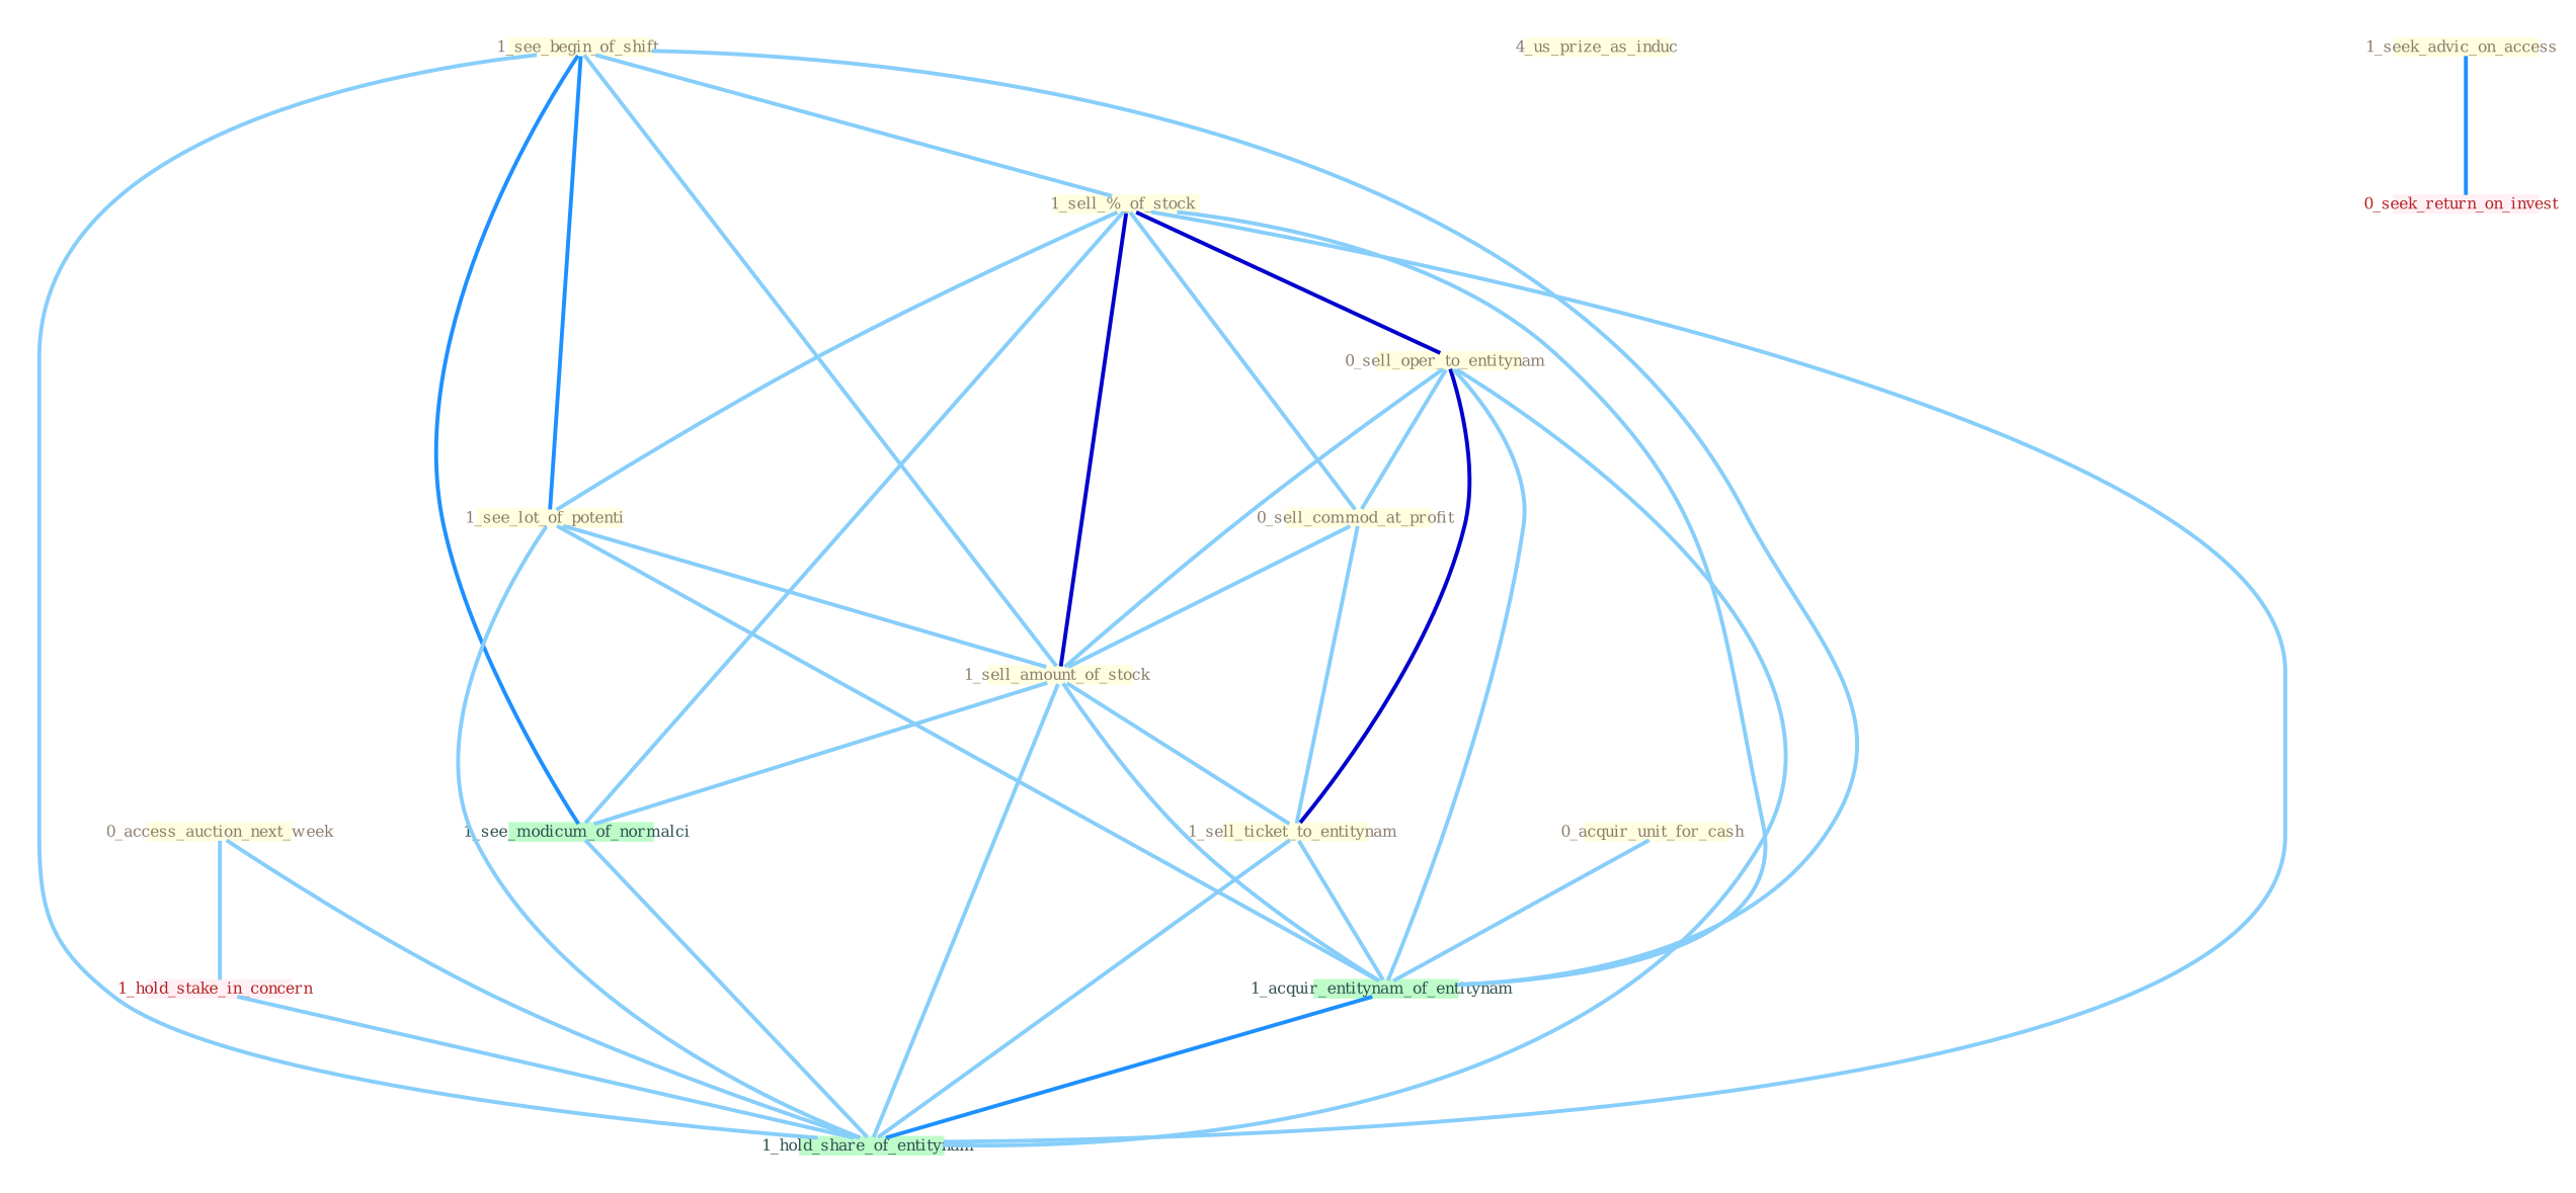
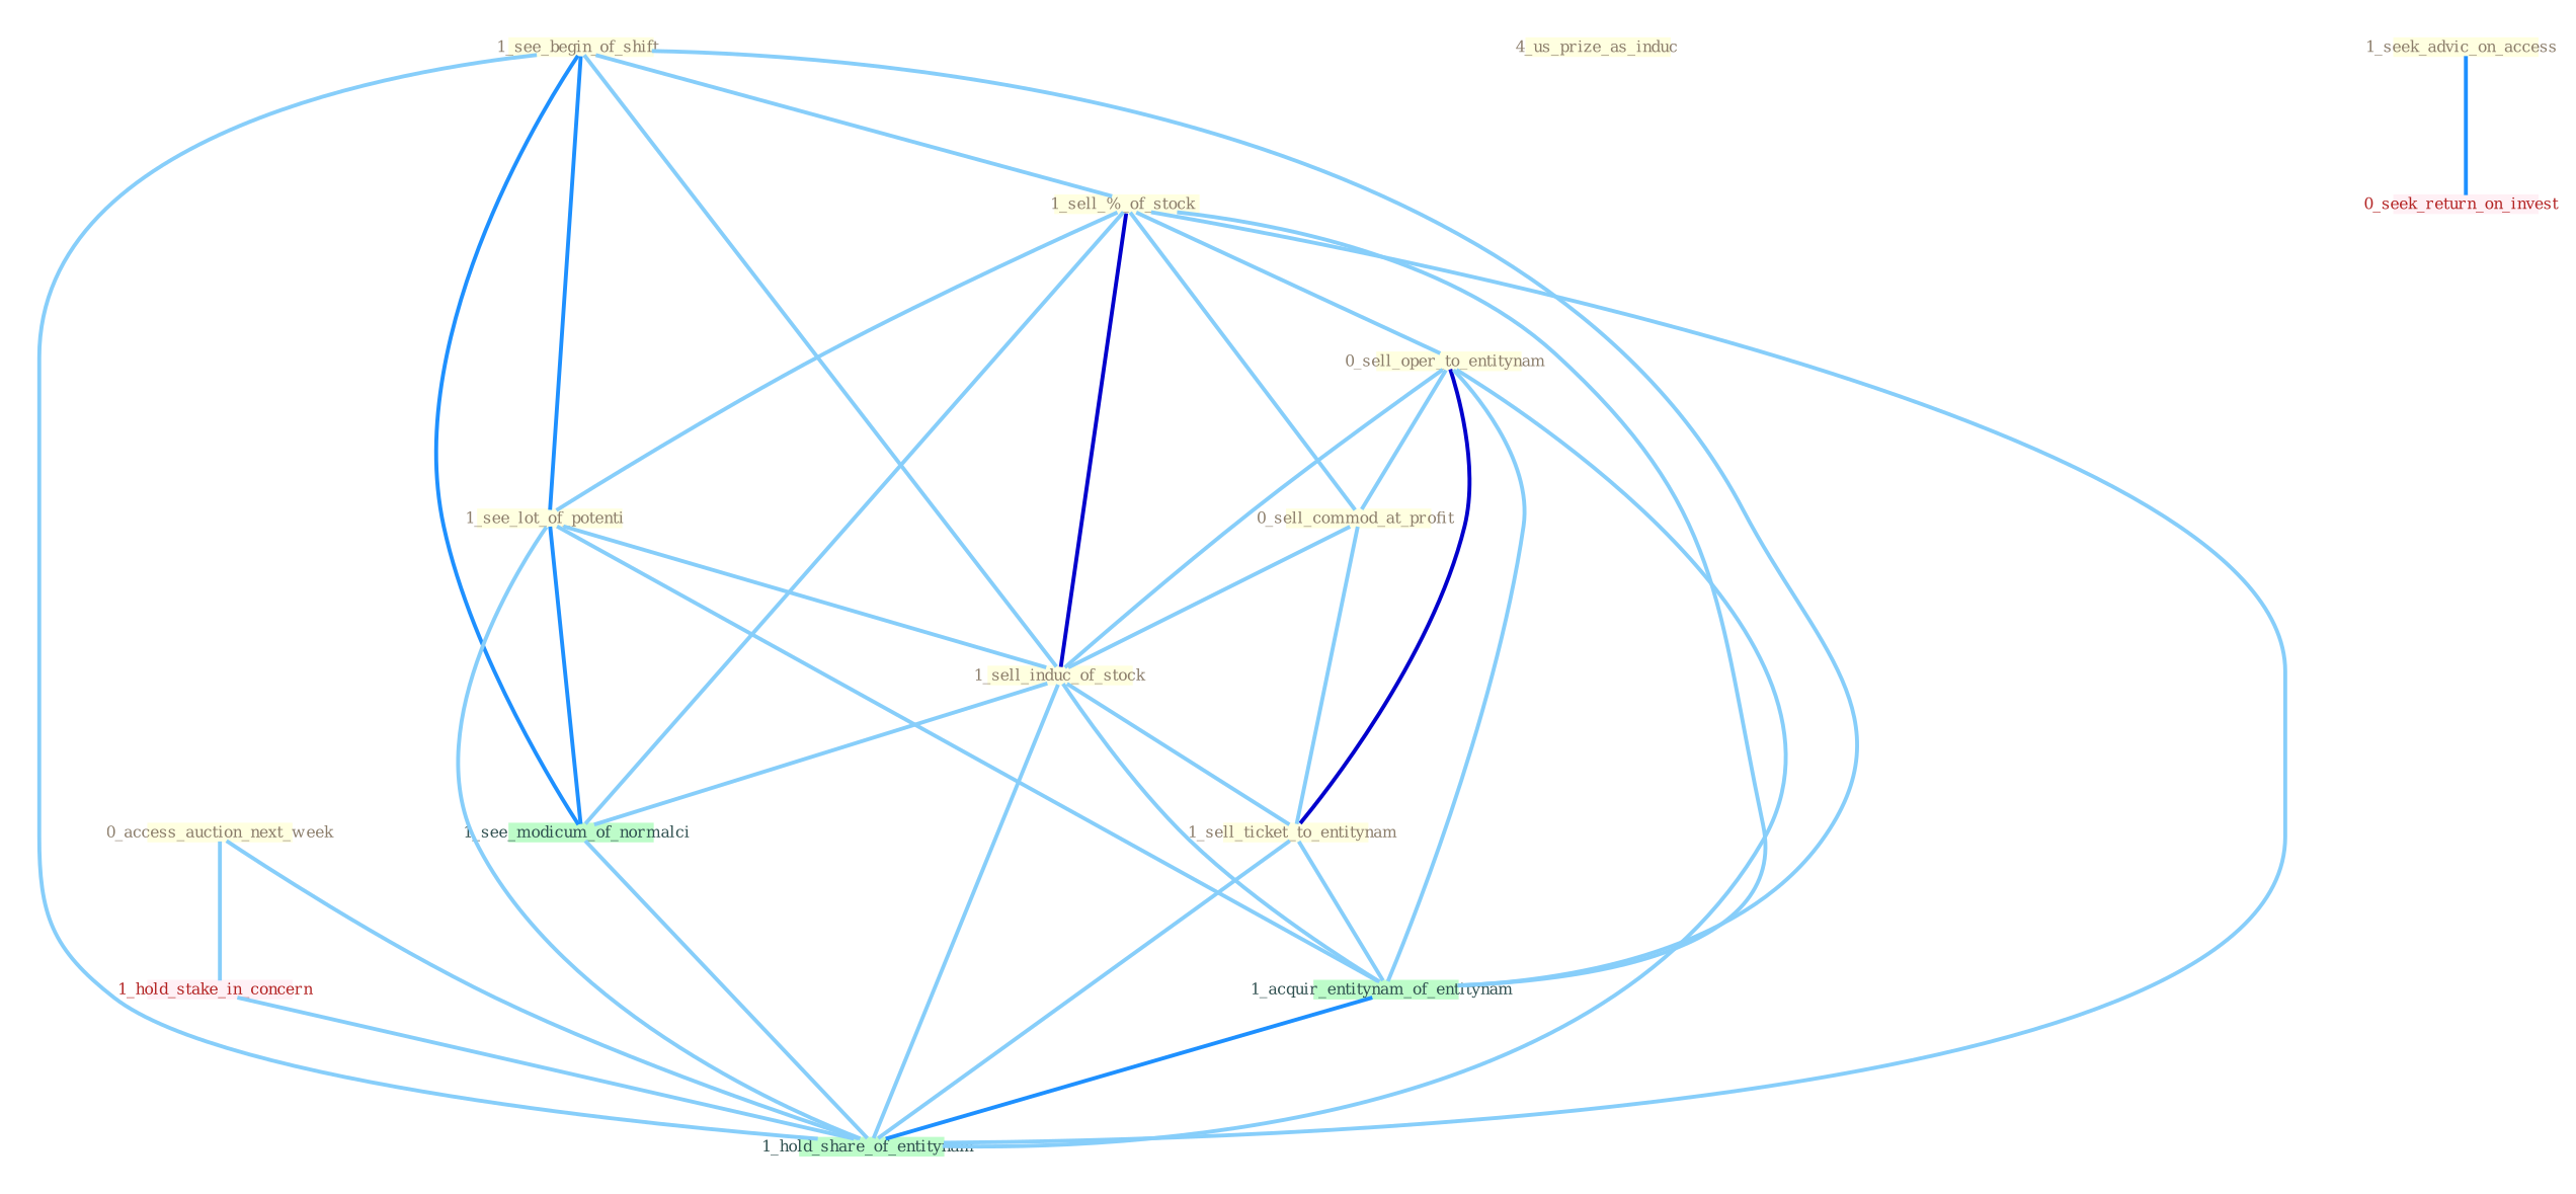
  graph {
    node [color="#ffffe0" fixedsize=true fontcolor="#8b7d6b" fontsize=4 shape=polygon style=filled]
    edge [color="#87cefa" w=1]
    "1_see_begin_of_shift " [height=.06 width=.5]
    n2 [height=.06 label="4_us_prize_as_induc" width=.5]
    "1_sell_%_of_stock " [height=.06 width=.5]
    "0_sell_oper_to_entitynam " [height=.06 width=.5]
    "1_see_lot_of_potenti " [height=.06 width=.5]
-   "0_acquir_unit_for_cash " [height=.06 width=.5]
    "0_sell_commod_at_profit " [height=.06 width=.5]
    "1_seek_advic_on_access " [height=.06 width=.5]
    n9 [height=.06 label="0_access_auction_next_week" width=.5]
-   "1_sell_amount_of_stock " [height=.06 width=.5]
+   "1_sell_amount_of_stock " [height=.06 width=.5 label="1_sell_induc_of_stock"]
    "1_sell_ticket_to_entitynam " [height=.06 width=.5]
    "1_hold_stake_in_concern " [color="#fff0f5" fontcolor="#b22222" height=.06 width=.5]
    "0_seek_return_on_invest " [color="#fff0f5" fontcolor="#b22222" height=.06 width=.5]
    "1_see_modicum_of_normalci " [color="#BDFCC9" fontcolor="#2f4f4f" height=.06 width=.5]
    "1_acquir_entitynam_of_entitynam " [color="#BDFCC9" fontcolor="#2f4f4f" height=.06 width=.5]
    "1_hold_share_of_entitynam " [color="#BDFCC9" fontcolor="#2f4f4f" height=.06 width=.5]
    subgraph sub_1 {
      "1_see_begin_of_shift "
      n2
      "1_sell_%_of_stock "
      "0_sell_oper_to_entitynam "
      "1_see_lot_of_potenti "
-     "0_acquir_unit_for_cash "
      "0_sell_commod_at_profit "
      "1_seek_advic_on_access "
      n9
      "1_sell_amount_of_stock "
      "1_sell_ticket_to_entitynam "
    }
    subgraph sub_2 {
      "1_hold_stake_in_concern "
      "0_seek_return_on_invest "
    }
    "1_see_begin_of_shift " -- "1_sell_%_of_stock "
    "1_see_begin_of_shift " -- "1_see_lot_of_potenti " [color="#1e90ff" w=2]
    "1_see_begin_of_shift " -- "1_sell_amount_of_stock "
    "1_see_begin_of_shift " -- "1_see_modicum_of_normalci " [color="#1e90ff" w=2]
    "1_see_begin_of_shift " -- "1_acquir_entitynam_of_entitynam "
    "1_see_begin_of_shift " -- "1_hold_share_of_entitynam "
-   "1_sell_%_of_stock " -- "0_sell_oper_to_entitynam " [color="#0000cd"]
+   "1_sell_%_of_stock " -- "0_sell_oper_to_entitynam "
    "1_sell_%_of_stock " -- "1_see_lot_of_potenti "
    "1_sell_%_of_stock " -- "0_sell_commod_at_profit "
    "1_sell_%_of_stock " -- "1_sell_amount_of_stock " [color="#0000cd" w=3]
    "1_sell_%_of_stock " -- "1_see_modicum_of_normalci "
    "1_sell_%_of_stock " -- "1_acquir_entitynam_of_entitynam "
    "1_sell_%_of_stock " -- "1_hold_share_of_entitynam "
    "0_sell_oper_to_entitynam " -- "0_sell_commod_at_profit "
    "0_sell_oper_to_entitynam " -- "1_sell_amount_of_stock "
    "0_sell_oper_to_entitynam " -- "1_sell_ticket_to_entitynam " [color="#0000cd" w=3]
    "0_sell_oper_to_entitynam " -- "1_acquir_entitynam_of_entitynam "
    "0_sell_oper_to_entitynam " -- "1_hold_share_of_entitynam "
    "1_see_lot_of_potenti " -- "1_sell_amount_of_stock "
+   "1_see_lot_of_potenti " -- "1_see_modicum_of_normalci " [color="#1e90ff" w=2]
    "1_see_lot_of_potenti " -- "1_acquir_entitynam_of_entitynam "
    "1_see_lot_of_potenti " -- "1_hold_share_of_entitynam "
-   "0_acquir_unit_for_cash " -- "1_acquir_entitynam_of_entitynam "
    "0_sell_commod_at_profit " -- "1_sell_amount_of_stock "
    "0_sell_commod_at_profit " -- "1_sell_ticket_to_entitynam "
    "1_seek_advic_on_access " -- "0_seek_return_on_invest " [color="#1e90ff" w=2]
    n9 -- "1_hold_stake_in_concern "
    n9 -- "1_hold_share_of_entitynam "
    "1_sell_amount_of_stock " -- "1_sell_ticket_to_entitynam "
    "1_sell_amount_of_stock " -- "1_see_modicum_of_normalci "
    "1_sell_amount_of_stock " -- "1_acquir_entitynam_of_entitynam "
    "1_sell_amount_of_stock " -- "1_hold_share_of_entitynam "
    "1_sell_ticket_to_entitynam " -- "1_acquir_entitynam_of_entitynam "
    "1_sell_ticket_to_entitynam " -- "1_hold_share_of_entitynam "
    "1_hold_stake_in_concern " -- "1_hold_share_of_entitynam "
    "1_see_modicum_of_normalci " -- "1_hold_share_of_entitynam "
    "1_acquir_entitynam_of_entitynam " -- "1_hold_share_of_entitynam " [color="#1e90ff" w=2]
  }
